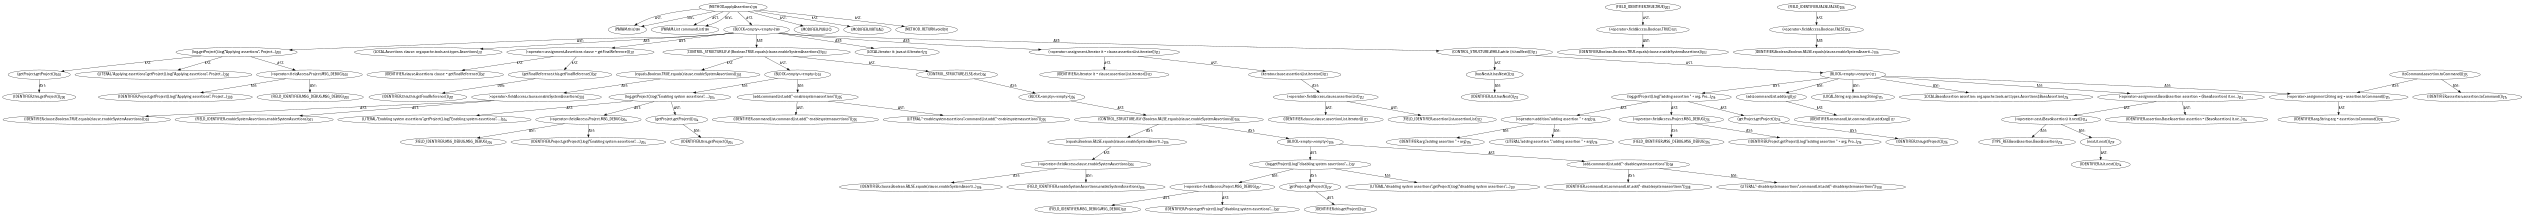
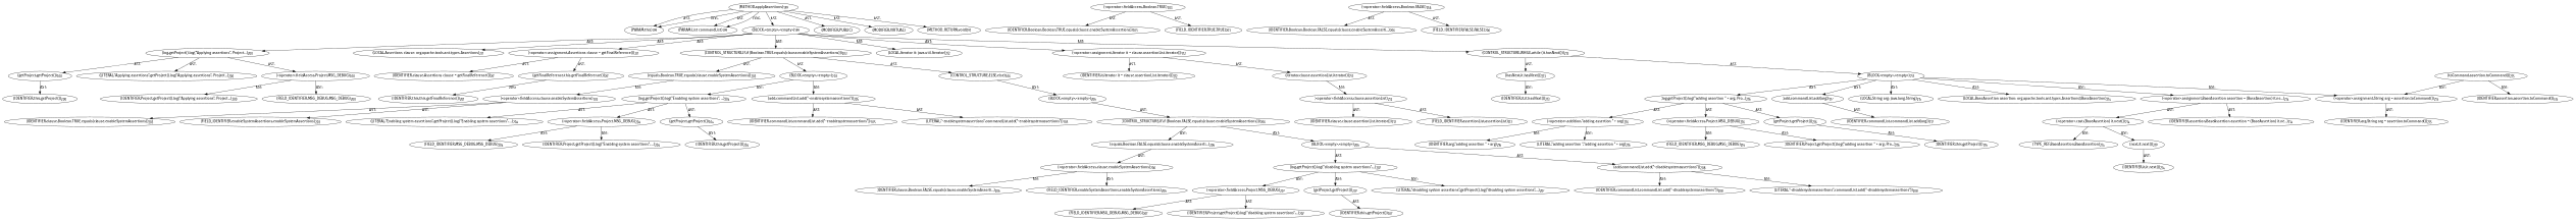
  digraph {
    fontname="Fira Sans"
    node [fontname="Fira Sans"]
    edge [fontname="Fira Sans"]
    n1 [label=<(METHOD,applyAssertions)<SUB>199</SUB>>]
    n2 [label=<(PARAM,this)<SUB>199</SUB>>]
    n3 [label=<(PARAM,List commandList)<SUB>199</SUB>>]
    n4 [label=<(BLOCK,&lt;empty&gt;,&lt;empty&gt;)<SUB>199</SUB>>]
    n5 [label=<(MODIFIER,PUBLIC)>]
    n6 [label=<(MODIFIER,VIRTUAL)>]
    n7 [label=<(METHOD_RETURN,void)<SUB>191</SUB>>]
    n8 [label=<(log,getProject().log(&quot;Applying assertions&quot;, Project...)<SUB>200</SUB>>]
    n9 [label=<(LOCAL,Assertions clause: org.apache.tools.ant.types.Assertions)<SUB>201</SUB>>]
    n10 [label=<(&lt;operator&gt;.assignment,Assertions clause = getFinalReference())<SUB>201</SUB>>]
    n11 [label=<(CONTROL_STRUCTURE,IF,if (Boolean.TRUE.equals(clause.enableSystemAssertions)))<SUB>203</SUB>>]
    n12 [label=<(LOCAL,Iterator it: java.util.Iterator)<SUB>212</SUB>>]
    n13 [label=<(&lt;operator&gt;.assignment,Iterator it = clause.assertionList.iterator())<SUB>212</SUB>>]
    n14 [label=<(CONTROL_STRUCTURE,WHILE,while (it.hasNext()))<SUB>213</SUB>>]
    n15 [label=<(getProject,getProject())<SUB>200</SUB>>]
    n16 [label=<(LITERAL,&quot;Applying assertions&quot;,getProject().log(&quot;Applying assertions&quot;, Project...)<SUB>200</SUB>>]
    n17 [label=<(&lt;operator&gt;.fieldAccess,Project.MSG_DEBUG)<SUB>200</SUB>>]
    n18 [label=<(IDENTIFIER,clause,Assertions clause = getFinalReference())<SUB>201</SUB>>]
    n19 [label=<(getFinalReference,this.getFinalReference())<SUB>201</SUB>>]
    n20 [label=<(equals,Boolean.TRUE.equals(clause.enableSystemAssertions))<SUB>203</SUB>>]
    n21 [label=<(BLOCK,&lt;empty&gt;,&lt;empty&gt;)<SUB>203</SUB>>]
    n22 [label=<(CONTROL_STRUCTURE,ELSE,else)<SUB>206</SUB>>]
    n23 [label=<(IDENTIFIER,it,Iterator it = clause.assertionList.iterator())<SUB>212</SUB>>]
    n24 [label=<(iterator,clause.assertionList.iterator())<SUB>212</SUB>>]
    n25 [label=<(hasNext,it.hasNext())<SUB>213</SUB>>]
    n26 [label=<(BLOCK,&lt;empty&gt;,&lt;empty&gt;)<SUB>213</SUB>>]
    n27 [label=<(IDENTIFIER,this,getProject())<SUB>200</SUB>>]
    n28 [label=<(IDENTIFIER,Project,getProject().log(&quot;Applying assertions&quot;, Project...)<SUB>200</SUB>>]
    n29 [label=<(FIELD_IDENTIFIER,MSG_DEBUG,MSG_DEBUG)<SUB>200</SUB>>]
    n30 [label=<(IDENTIFIER,this,this.getFinalReference())<SUB>201</SUB>>]
    n31 [label=<(&lt;operator&gt;.fieldAccess,clause.enableSystemAssertions)<SUB>203</SUB>>]
    n32 [label=<(log,getProject().log(&quot;Enabling system assertions&quot;, ...)<SUB>204</SUB>>]
    n33 [label=<(add,commandList.add(&quot;-enablesystemassertions&quot;))<SUB>205</SUB>>]
    n34 [label=<(BLOCK,&lt;empty&gt;,&lt;empty&gt;)<SUB>206</SUB>>]
    n35 [label=<(&lt;operator&gt;.fieldAccess,Boolean.TRUE)<SUB>203</SUB>>]
    n36 [label=<(IDENTIFIER,Boolean,Boolean.TRUE.equals(clause.enableSystemAssertions))<SUB>203</SUB>>]
    n37 [label=<(FIELD_IDENTIFIER,TRUE,TRUE)<SUB>203</SUB>>]
    n38 [label=<(IDENTIFIER,clause,Boolean.TRUE.equals(clause.enableSystemAssertions))<SUB>203</SUB>>]
    n39 [label=<(FIELD_IDENTIFIER,enableSystemAssertions,enableSystemAssertions)<SUB>203</SUB>>]
    n40 [label=<(getProject,getProject())<SUB>204</SUB>>]
    n41 [label=<(LITERAL,&quot;Enabling system assertions&quot;,getProject().log(&quot;Enabling system assertions&quot;, ...)<SUB>204</SUB>>]
    n42 [label=<(&lt;operator&gt;.fieldAccess,Project.MSG_DEBUG)<SUB>204</SUB>>]
    n43 [label=<(IDENTIFIER,commandList,commandList.add(&quot;-enablesystemassertions&quot;))<SUB>205</SUB>>]
    n44 [label=<(LITERAL,&quot;-enablesystemassertions&quot;,commandList.add(&quot;-enablesystemassertions&quot;))<SUB>205</SUB>>]
    n45 [label=<(IDENTIFIER,this,getProject())<SUB>204</SUB>>]
    n46 [label=<(IDENTIFIER,Project,getProject().log(&quot;Enabling system assertions&quot;, ...)<SUB>204</SUB>>]
    n47 [label=<(FIELD_IDENTIFIER,MSG_DEBUG,MSG_DEBUG)<SUB>204</SUB>>]
    n48 [label=<(CONTROL_STRUCTURE,IF,if (Boolean.FALSE.equals(clause.enableSystemAssertions)))<SUB>206</SUB>>]
    n49 [label=<(equals,Boolean.FALSE.equals(clause.enableSystemAsserti...)<SUB>206</SUB>>]
    n50 [label=<(BLOCK,&lt;empty&gt;,&lt;empty&gt;)<SUB>206</SUB>>]
    n51 [label=<(&lt;operator&gt;.fieldAccess,clause.enableSystemAssertions)<SUB>206</SUB>>]
    n52 [label=<(log,getProject().log(&quot;disabling system assertions&quot;,...)<SUB>207</SUB>>]
    n53 [label=<(add,commandList.add(&quot;-disablesystemassertions&quot;))<SUB>208</SUB>>]
    n54 [label=<(&lt;operator&gt;.fieldAccess,Boolean.FALSE)<SUB>256</SUB>>]
    n55 [label=<(IDENTIFIER,Boolean,Boolean.FALSE.equals(clause.enableSystemAsserti...)<SUB>206</SUB>>]
    n56 [label=<(FIELD_IDENTIFIER,FALSE,FALSE)<SUB>206</SUB>>]
    n57 [label=<(IDENTIFIER,clause,Boolean.FALSE.equals(clause.enableSystemAsserti...)<SUB>206</SUB>>]
    n58 [label=<(FIELD_IDENTIFIER,enableSystemAssertions,enableSystemAssertions)<SUB>206</SUB>>]
    n59 [label=<(getProject,getProject())<SUB>207</SUB>>]
    n60 [label=<(LITERAL,&quot;disabling system assertions&quot;,getProject().log(&quot;disabling system assertions&quot;,...)<SUB>207</SUB>>]
    n61 [label=<(&lt;operator&gt;.fieldAccess,Project.MSG_DEBUG)<SUB>207</SUB>>]
    n62 [label=<(IDENTIFIER,commandList,commandList.add(&quot;-disablesystemassertions&quot;))<SUB>208</SUB>>]
    n63 [label=<(LITERAL,&quot;-disablesystemassertions&quot;,commandList.add(&quot;-disablesystemassertions&quot;))<SUB>208</SUB>>]
    n64 [label=<(IDENTIFIER,this,getProject())<SUB>207</SUB>>]
    n65 [label=<(IDENTIFIER,Project,getProject().log(&quot;disabling system assertions&quot;,...)<SUB>207</SUB>>]
    n66 [label=<(FIELD_IDENTIFIER,MSG_DEBUG,MSG_DEBUG)<SUB>207</SUB>>]
    n67 [label=<(&lt;operator&gt;.fieldAccess,clause.assertionList)<SUB>212</SUB>>]
    n68 [label=<(IDENTIFIER,clause,clause.assertionList.iterator())<SUB>212</SUB>>]
    n69 [label=<(FIELD_IDENTIFIER,assertionList,assertionList)<SUB>212</SUB>>]
    n70 [label=<(IDENTIFIER,it,it.hasNext())<SUB>213</SUB>>]
    n71 [label=<(LOCAL,BaseAssertion assertion: org.apache.tools.ant.types.Assertions$BaseAssertion)<SUB>214</SUB>>]
    n72 [label=<(&lt;operator&gt;.assignment,BaseAssertion assertion = (BaseAssertion) it.ne...)<SUB>214</SUB>>]
    n73 [label=<(LOCAL,String arg: java.lang.String)<SUB>215</SUB>>]
    n74 [label=<(&lt;operator&gt;.assignment,String arg = assertion.toCommand())<SUB>215</SUB>>]
    n75 [label=<(log,getProject().log(&quot;adding assertion &quot; + arg, Pro...)<SUB>216</SUB>>]
    n76 [label=<(add,commandList.add(arg))<SUB>217</SUB>>]
    n77 [label=<(IDENTIFIER,assertion,BaseAssertion assertion = (BaseAssertion) it.ne...)<SUB>214</SUB>>]
    n78 [label=<(&lt;operator&gt;.cast,(BaseAssertion) it.next())<SUB>214</SUB>>]
    n79 [label=<(IDENTIFIER,arg,String arg = assertion.toCommand())<SUB>215</SUB>>]
    n80 [label=<(getProject,getProject())<SUB>216</SUB>>]
    n81 [label=<(&lt;operator&gt;.addition,&quot;adding assertion &quot; + arg)<SUB>216</SUB>>]
    n82 [label=<(&lt;operator&gt;.fieldAccess,Project.MSG_DEBUG)<SUB>216</SUB>>]
    n83 [label=<(IDENTIFIER,commandList,commandList.add(arg))<SUB>217</SUB>>]
    n84 [label=<(TYPE_REF,BaseAssertion,BaseAssertion)<SUB>214</SUB>>]
    n85 [label=<(next,it.next())<SUB>219</SUB>>]
    n86 [label=<(IDENTIFIER,it,it.next())<SUB>214</SUB>>]
    n87 [label=<(toCommand,assertion.toCommand())<SUB>215</SUB>>]
-   n88 [label=<(IDENTIFIER,assertion,assertion.toCommand())<SUB>215</SUB>>]
+   n88 [label=<(IDENTIFIER,assertion,assertion.toCommand())<SUB>515</SUB>>]
    n89 [label=<(IDENTIFIER,this,getProject())<SUB>216</SUB>>]
    n90 [label=<(LITERAL,&quot;adding assertion &quot;,&quot;adding assertion &quot; + arg)<SUB>216</SUB>>]
    n91 [label=<(IDENTIFIER,arg,&quot;adding assertion &quot; + arg)<SUB>216</SUB>>]
    n92 [label=<(IDENTIFIER,Project,getProject().log(&quot;adding assertion &quot; + arg, Pro...)<SUB>216</SUB>>]
    n93 [label=<(FIELD_IDENTIFIER,MSG_DEBUG,MSG_DEBUG)<SUB>216</SUB>>]
    n1 -> n2 [label="AST: "]
    n1 -> n2 [label="DDG: "]
    n1 -> n3 [label="AST: "]
    n1 -> n3 [label="DDG: "]
    n1 -> n4 [label="AST: "]
    n1 -> n5 [label="AST: "]
    n1 -> n6 [label="AST: "]
    n1 -> n7 [label="AST: "]
    n4 -> n8 [label="AST: "]
    n4 -> n9 [label="AST: "]
    n4 -> n10 [label="AST: "]
    n4 -> n11 [label="AST: "]
    n4 -> n12 [label="AST: "]
    n4 -> n13 [label="AST: "]
    n4 -> n14 [label="AST: "]
    n8 -> n15 [label="AST: "]
    n8 -> n16 [label="AST: "]
    n8 -> n17 [label="AST: "]
    n10 -> n18 [label="AST: "]
    n10 -> n19 [label="AST: "]
    n11 -> n20 [label="AST: "]
    n11 -> n21 [label="AST: "]
    n11 -> n22 [label="AST: "]
    n13 -> n23 [label="AST: "]
    n13 -> n24 [label="AST: "]
    n14 -> n25 [label="AST: "]
    n14 -> n26 [label="AST: "]
    n15 -> n27 [label="AST: "]
    n17 -> n28 [label="AST: "]
    n17 -> n29 [label="AST: "]
    n19 -> n30 [label="DDG: "]
    n20 -> n31 [label="AST: "]
    n21 -> n32 [label="AST: "]
    n21 -> n33 [label="AST: "]
    n22 -> n34 [label="AST: "]
    n24 -> n67 [label="AST: "]
    n25 -> n70 [label="AST: "]
    n26 -> n71 [label="AST: "]
    n26 -> n72 [label="AST: "]
    n26 -> n73 [label="AST: "]
    n26 -> n74 [label="AST: "]
    n26 -> n75 [label="AST: "]
    n26 -> n76 [label="AST: "]
    n31 -> n38 [label="AST: "]
    n31 -> n39 [label="AST: "]
    n32 -> n40 [label="AST: "]
    n32 -> n41 [label="AST: "]
    n32 -> n42 [label="AST: "]
    n33 -> n43 [label="AST: "]
    n33 -> n44 [label="AST: "]
    n34 -> n48 [label="AST: "]
    n35 -> n36 [label="AST: "]
-   n37 -> n35 [label="AST: "]
+   n35 -> n37 [label="AST: "]
    n40 -> n45 [label="AST: "]
    n42 -> n46 [label="AST: "]
    n42 -> n47 [label="AST: "]
    n48 -> n49 [label="AST: "]
    n48 -> n50 [label="AST: "]
    n49 -> n51 [label="AST: "]
    n50 -> n52 [label="AST: "]
    n50 -> n53 [label="AST: "]
    n51 -> n57 [label="AST: "]
    n51 -> n58 [label="AST: "]
    n52 -> n59 [label="AST: "]
    n52 -> n60 [label="AST: "]
    n52 -> n61 [label="AST: "]
    n53 -> n62 [label="AST: "]
    n53 -> n63 [label="AST: "]
    n54 -> n55 [label="AST: "]
-   n56 -> n54 [label="AST: "]
+   n54 -> n56 [label="AST: "]
    n59 -> n64 [label="AST: "]
    n61 -> n65 [label="AST: "]
    n61 -> n66 [label="AST: "]
    n67 -> n68 [label="AST: "]
    n67 -> n69 [label="AST: "]
    n72 -> n77 [label="AST: "]
    n72 -> n78 [label="AST: "]
    n74 -> n79 [label="AST: "]
    n75 -> n80 [label="AST: "]
    n75 -> n81 [label="AST: "]
    n75 -> n82 [label="AST: "]
    n76 -> n83 [label="AST: "]
    n78 -> n84 [label="AST: "]
    n78 -> n85 [label="AST: "]
    n80 -> n89 [label="AST: "]
    n81 -> n90 [label="AST: "]
    n81 -> n91 [label="AST: "]
    n82 -> n92 [label="AST: "]
    n82 -> n93 [label="AST: "]
    n85 -> n86 [label="AST: "]
    n87 -> n74 [label="AST: "]
    n87 -> n88 [label="AST: "]
  }
